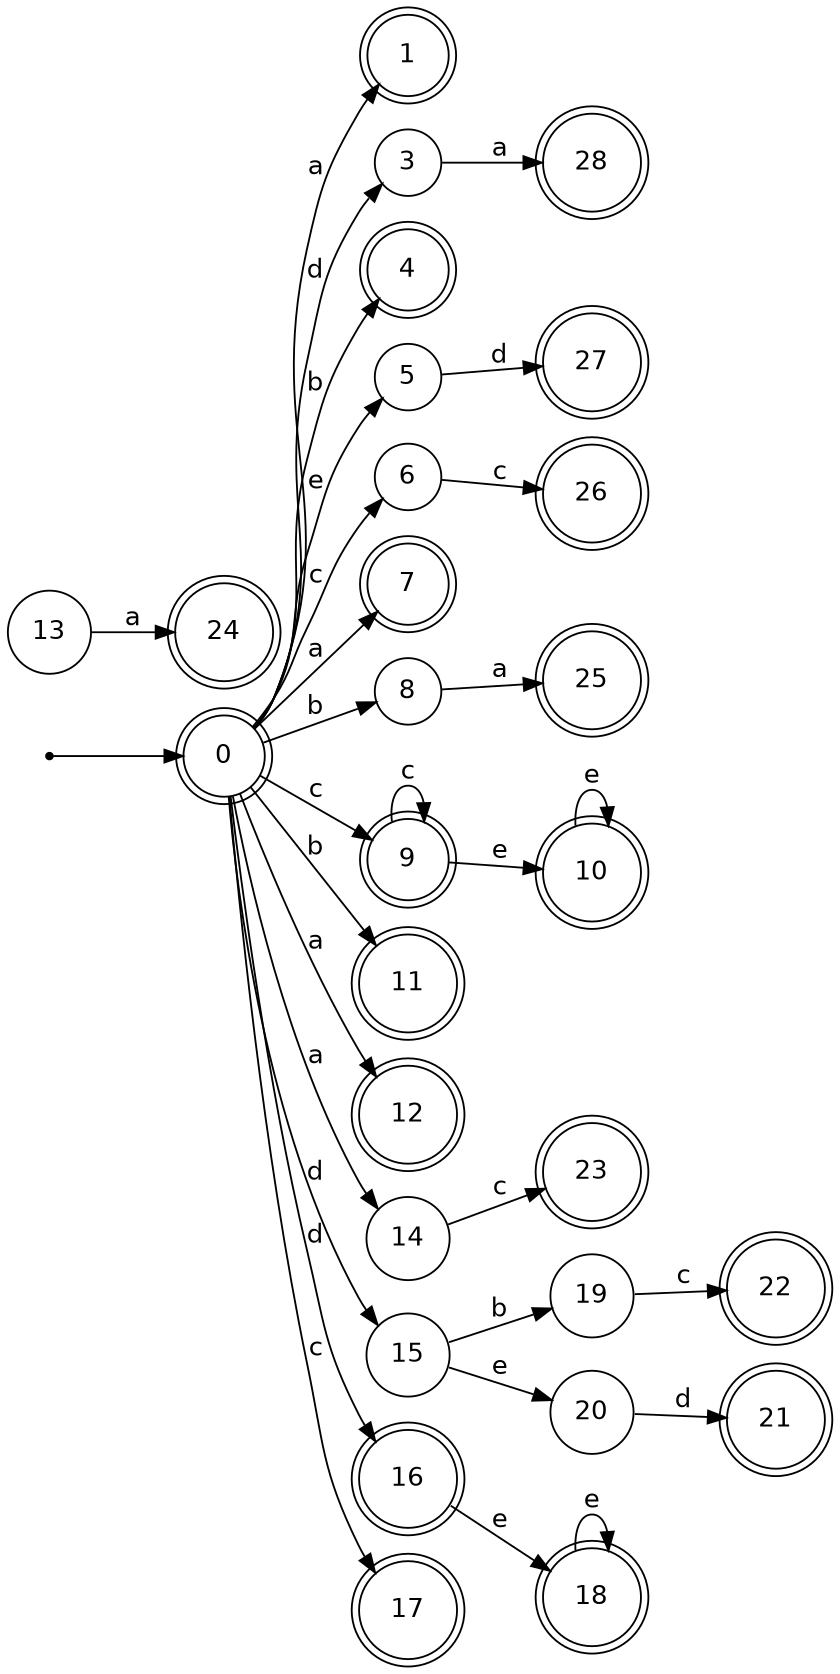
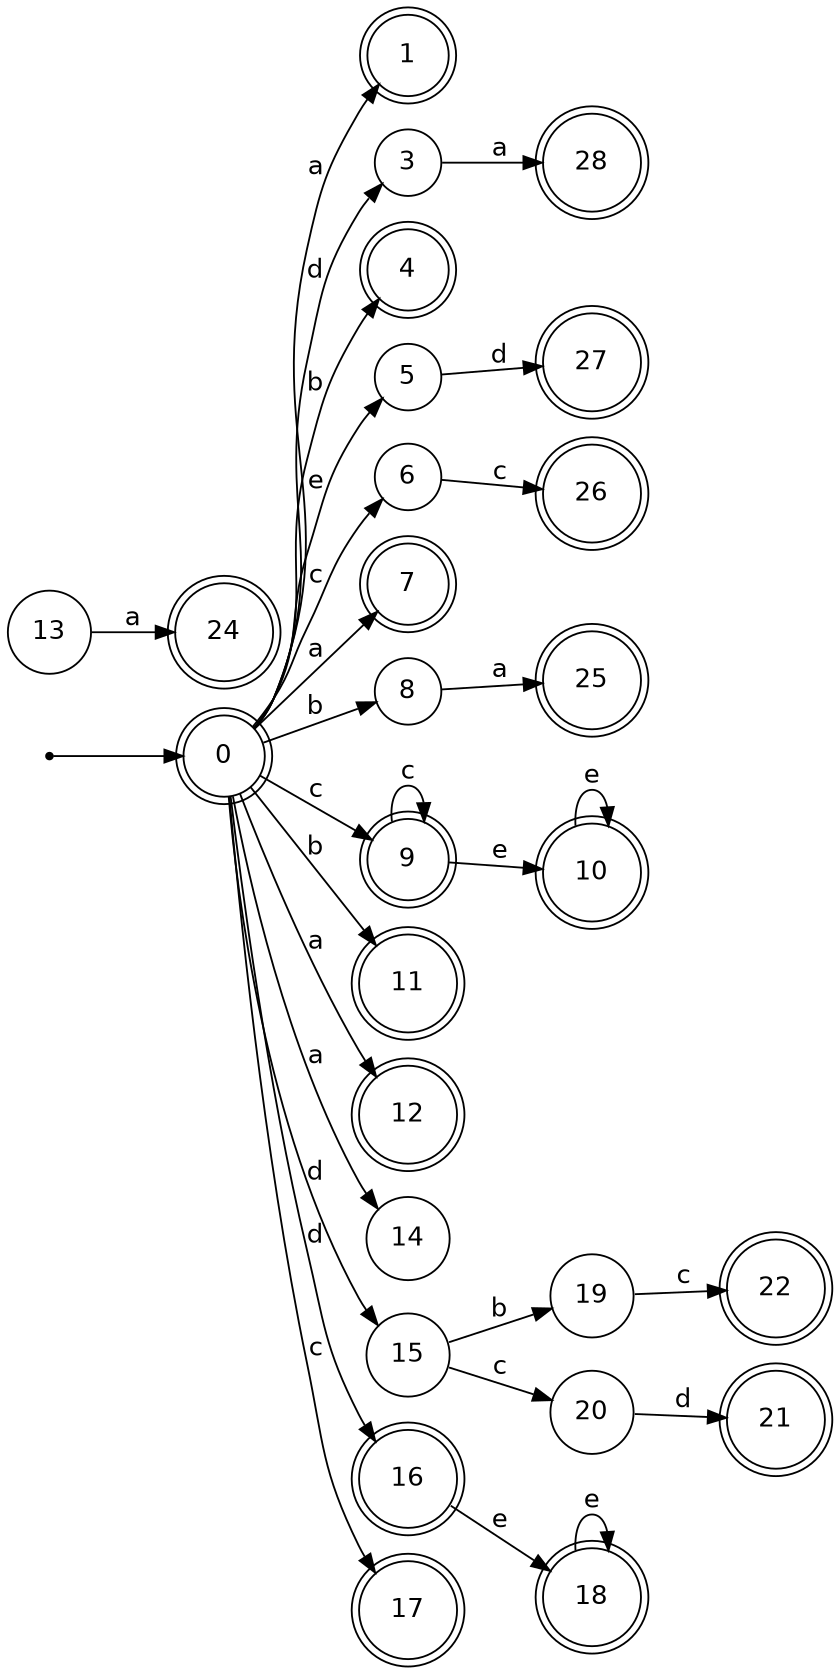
  digraph {
    fontname="DejaVu Sans"
    rankdir=LR
    node [fontname="DejaVu Sans" shape=doublecircle]
    edge [fontname="DejaVu Sans"]
    dummy0 [shape=point]
    0
    1
    3 [shape=circle]
    4
    5 [shape=circle]
    6 [shape=circle]
    7
    8 [shape=circle]
    9
    11
    12
    14 [shape=circle]
    15 [shape=circle]
    16
    17
    28
    27
    26
    25
    10
    13 [shape=circle]
    24
-   23
    19 [shape=circle]
    20 [shape=circle]
    18
    22
    21
    dummy0 -> 0
    0 -> 1 [label=a]
    0 -> 3 [label=d]
    0 -> 4 [label=b]
    0 -> 5 [label=e]
    0 -> 6 [label=c]
    0 -> 7 [label=a]
    0 -> 8 [label=b]
    0 -> 9 [label=c]
    0 -> 11 [label=b]
    0 -> 12 [label=a]
    0 -> 14 [label=a]
    0 -> 15 [label=d]
    0 -> 16 [label=d]
    0 -> 17 [label=c]
    3 -> 28 [label=a]
    5 -> 27 [label=d]
    6 -> 26 [label=c]
    8 -> 25 [label=a]
    9 -> 9 [label=c]
    9 -> 10 [label=e]
-   14 -> 23 [label=c]
    15 -> 19 [label=b]
-   15 -> 20 [label=e]
+   15 -> 20 [label=c]
    16 -> 18 [label=e]
    10 -> 10 [label=e]
    13 -> 24 [label=a]
    19 -> 22 [label=c]
    20 -> 21 [label=d]
    18 -> 18 [label=e]
  }
